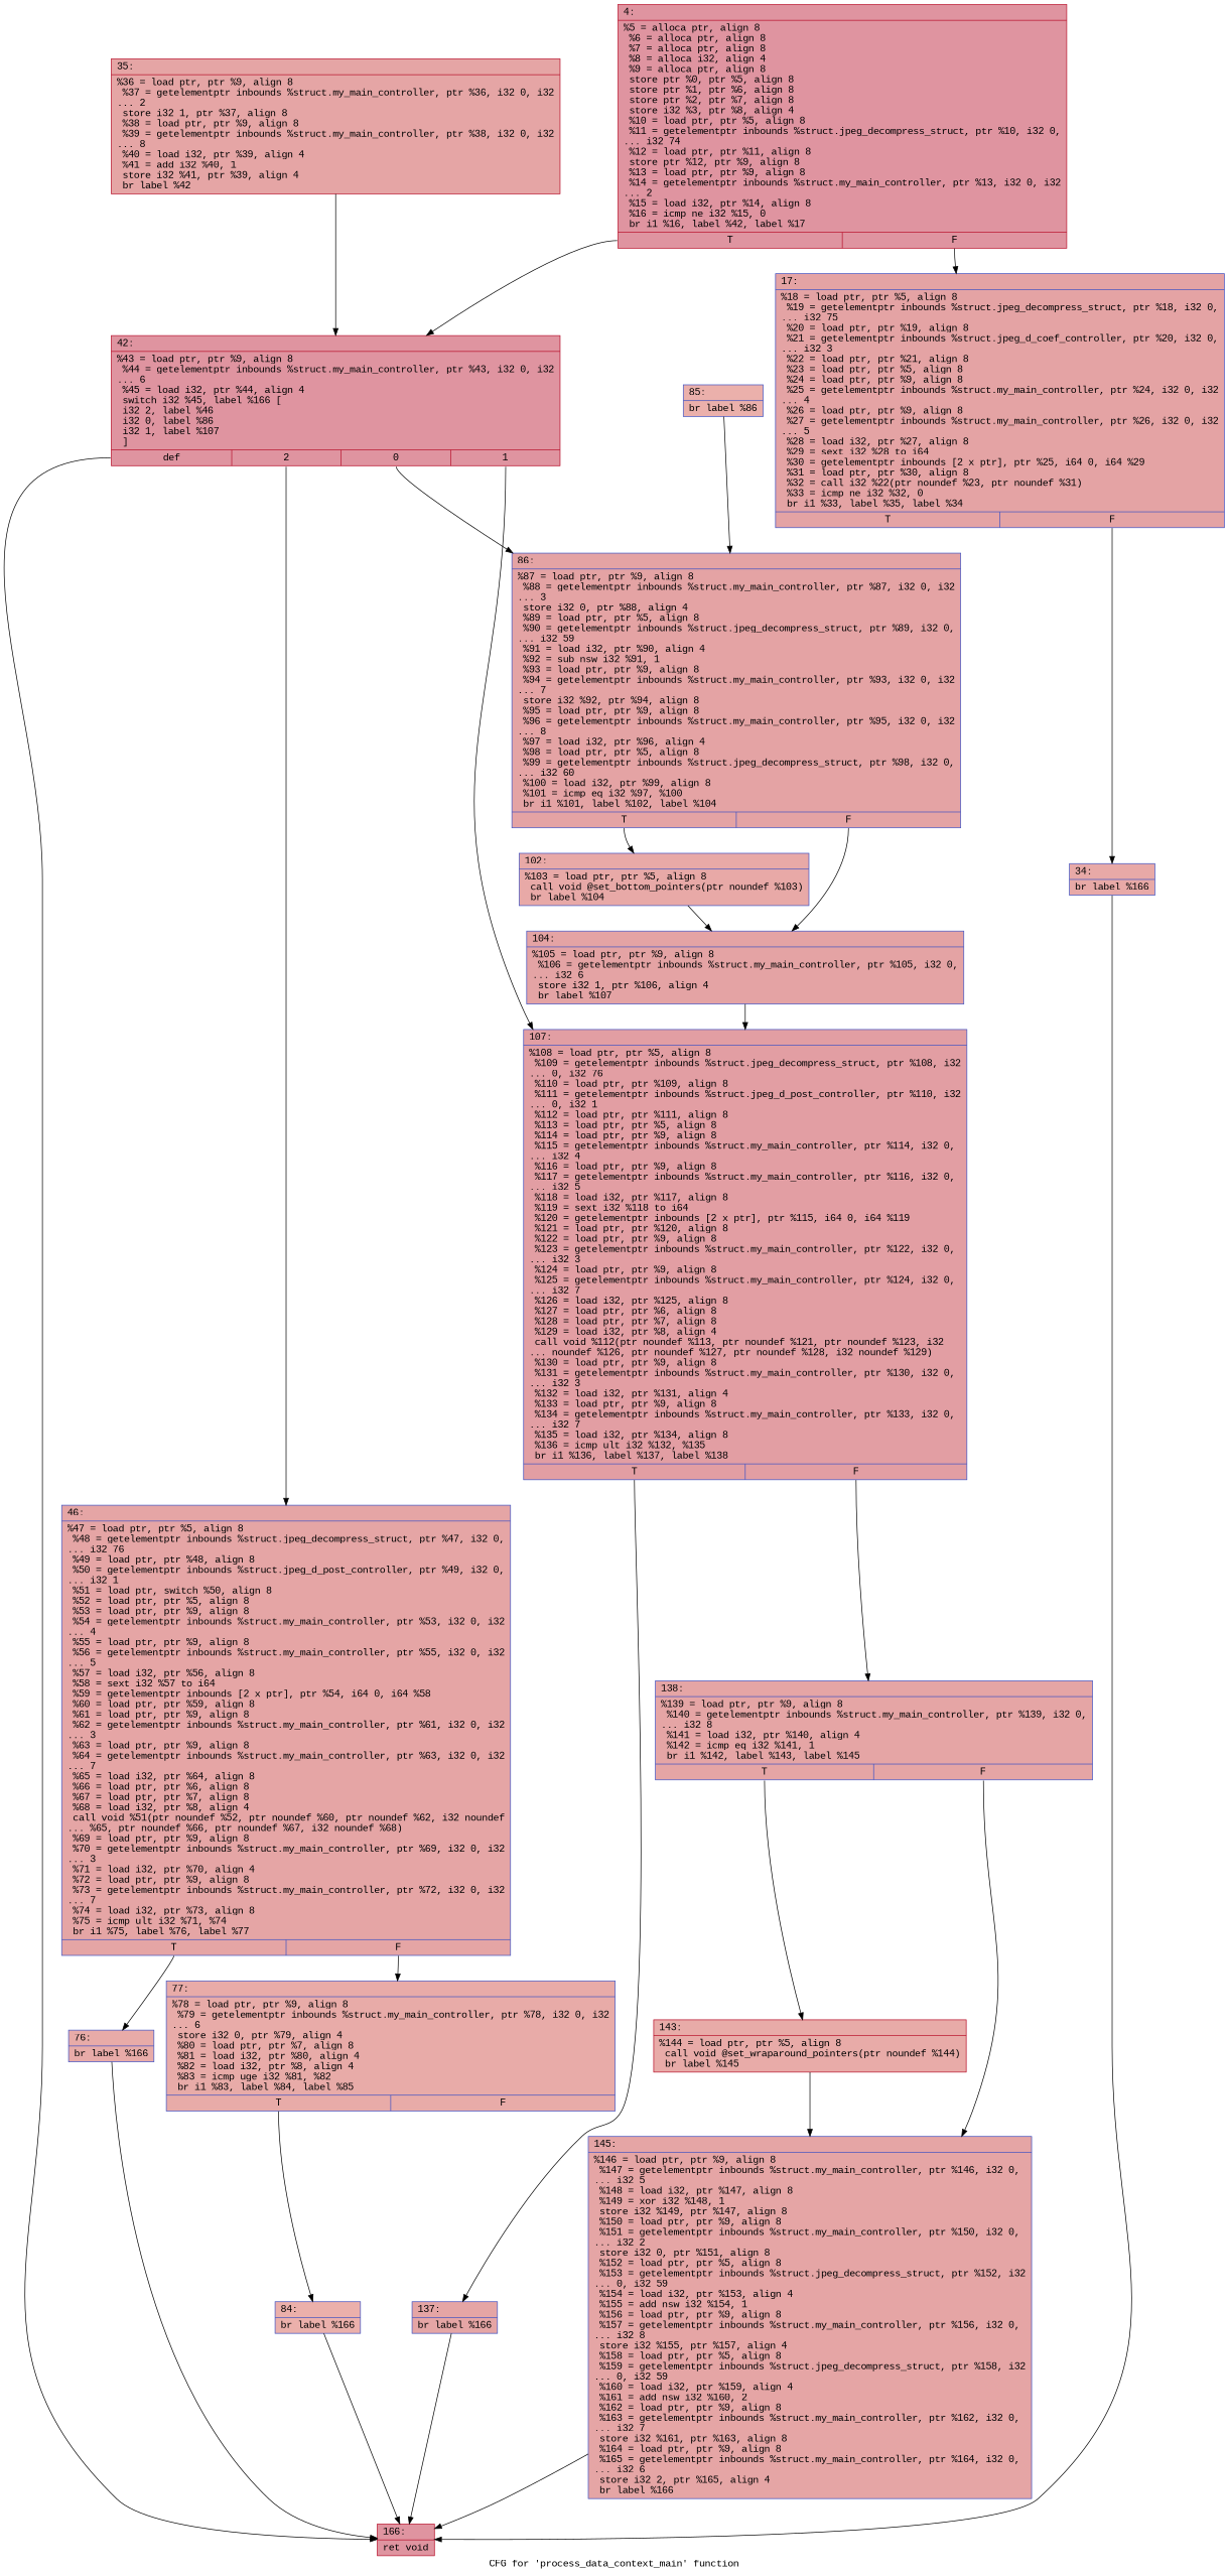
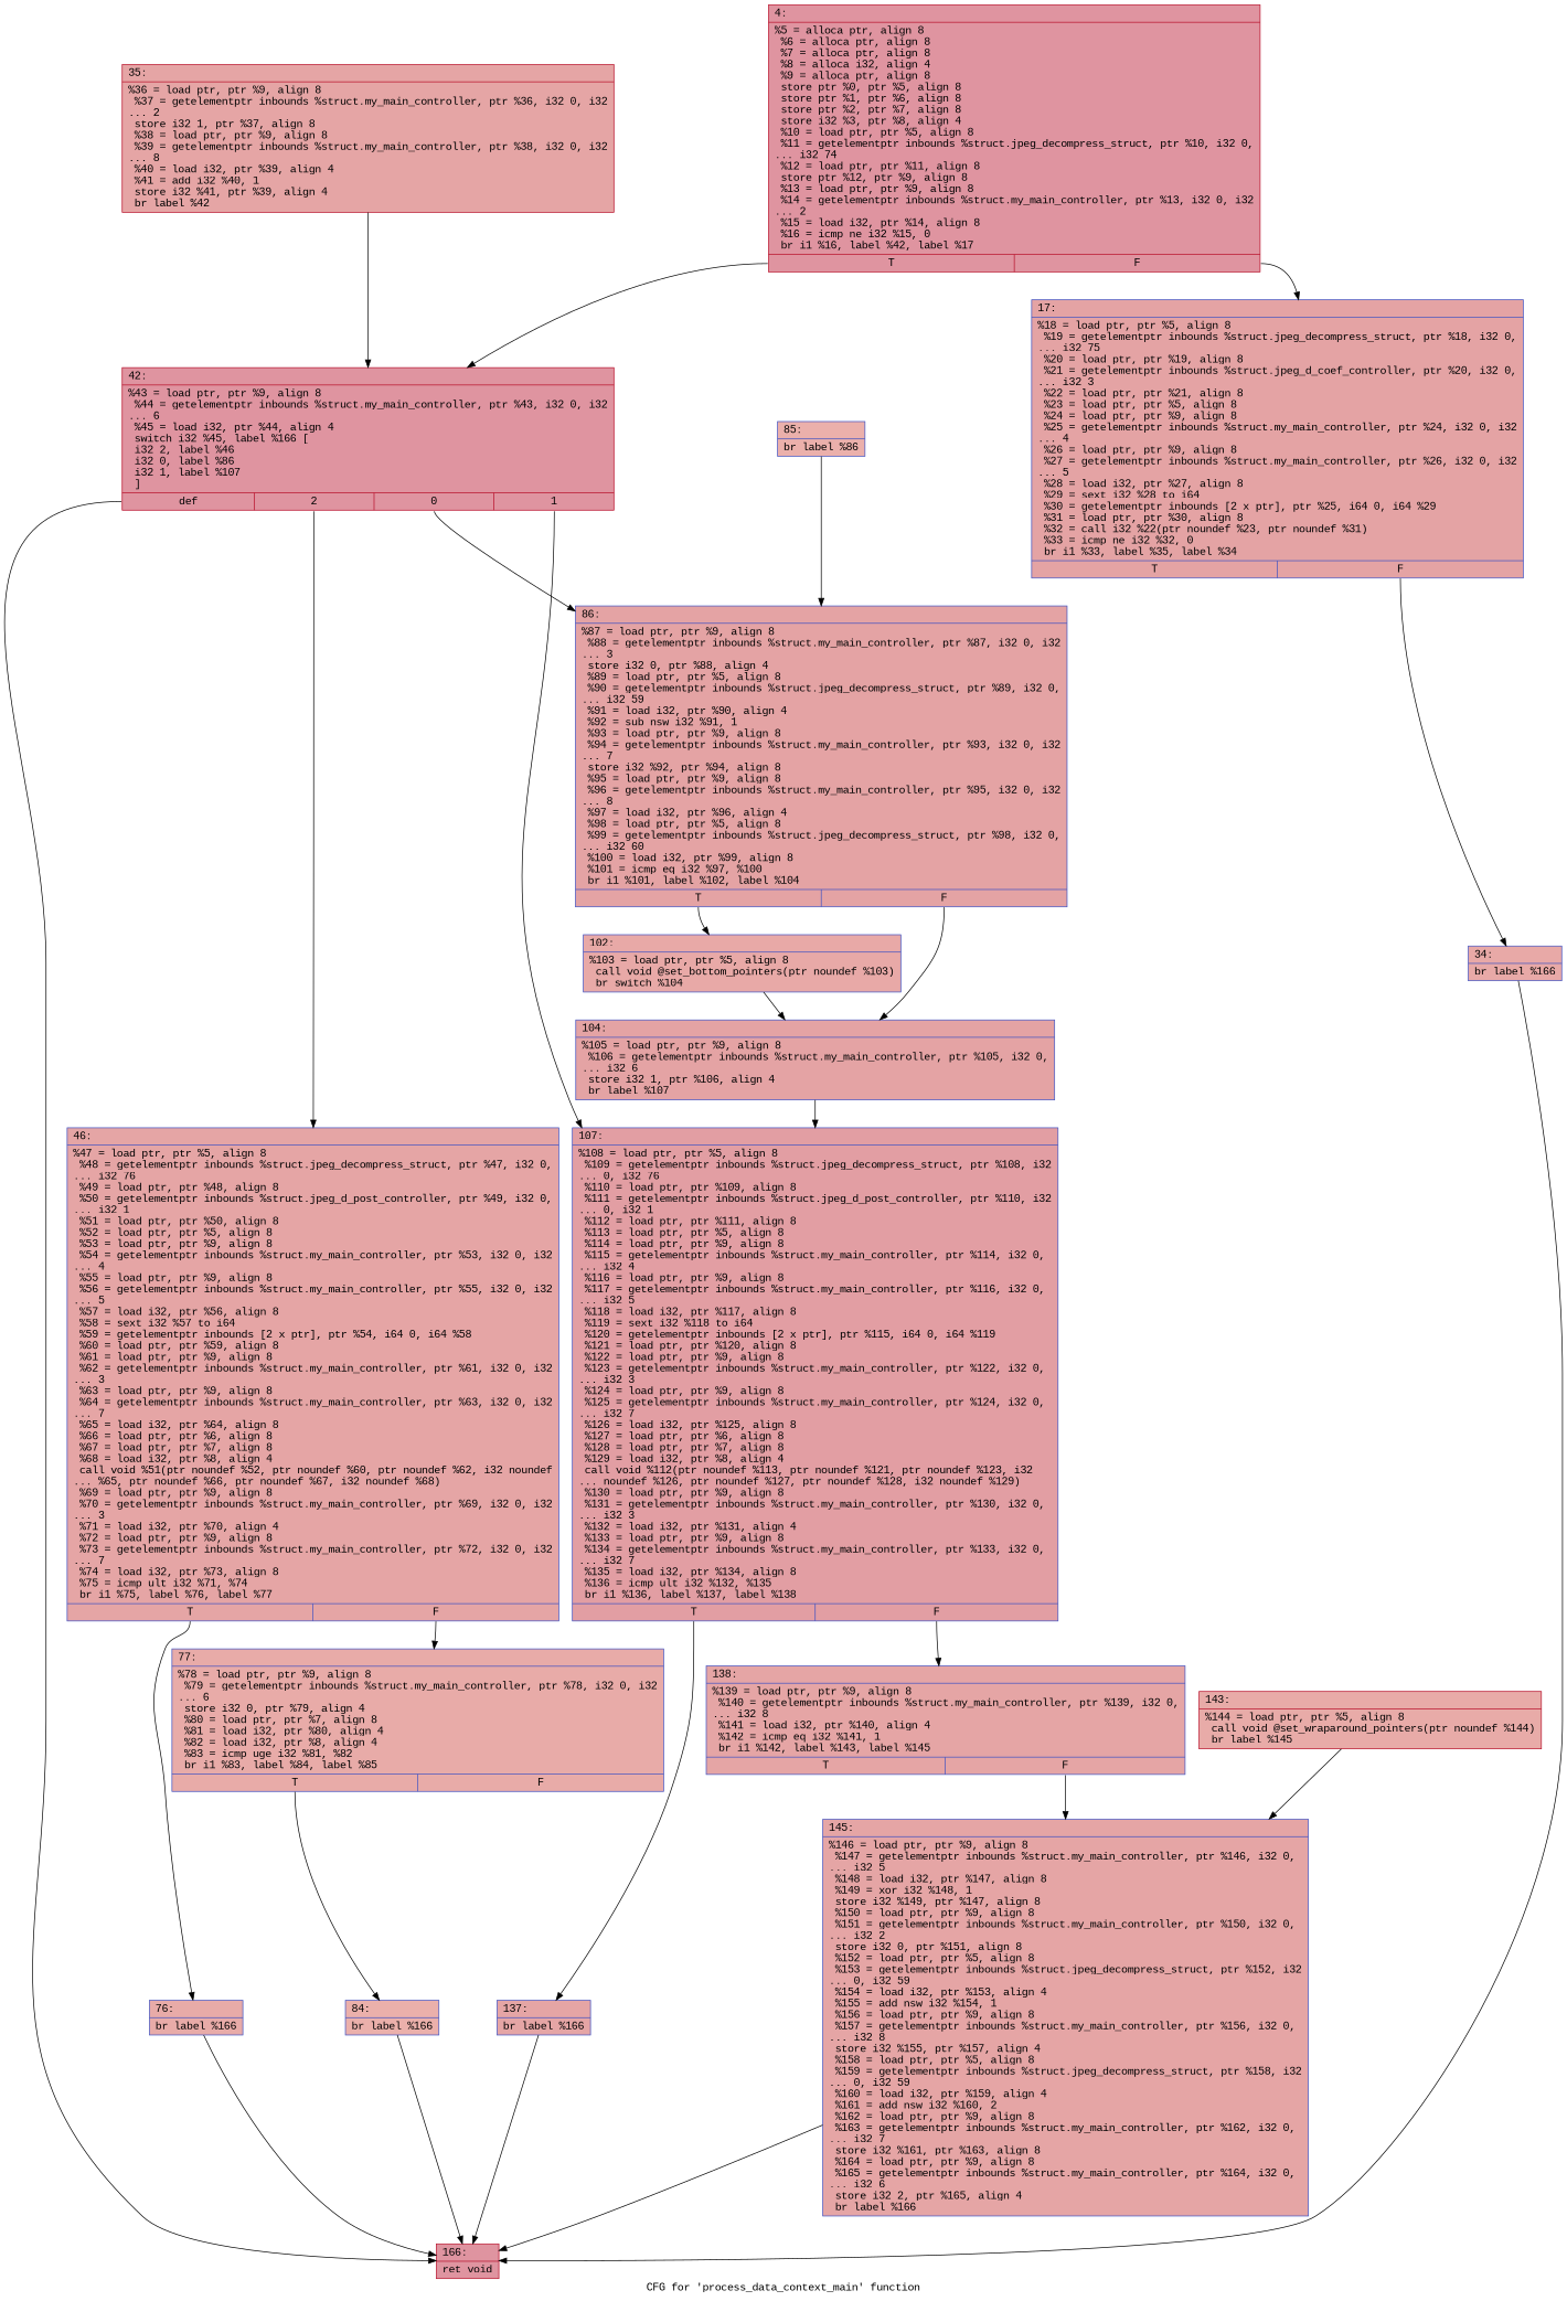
  digraph {
    fontname="Liberation Mono"
    label="CFG for 'process_data_context_main' function"
    node [color="#3d50c3ff" fillcolor="#c5333470" fontname="Liberation Mono" shape=record style=filled]
    edge [fontname="Liberation Mono"]
    n1 [color="#b70d28ff" fillcolor="#b70d2870" label="{4:\l|  %5 = alloca ptr, align 8\l  %6 = alloca ptr, align 8\l  %7 = alloca ptr, align 8\l  %8 = alloca i32, align 4\l  %9 = alloca ptr, align 8\l  store ptr %0, ptr %5, align 8\l  store ptr %1, ptr %6, align 8\l  store ptr %2, ptr %7, align 8\l  store i32 %3, ptr %8, align 4\l  %10 = load ptr, ptr %5, align 8\l  %11 = getelementptr inbounds %struct.jpeg_decompress_struct, ptr %10, i32 0,\l... i32 74\l  %12 = load ptr, ptr %11, align 8\l  store ptr %12, ptr %9, align 8\l  %13 = load ptr, ptr %9, align 8\l  %14 = getelementptr inbounds %struct.my_main_controller, ptr %13, i32 0, i32\l... 2\l  %15 = load i32, ptr %14, align 8\l  %16 = icmp ne i32 %15, 0\l  br i1 %16, label %42, label %17\l|{<s0>T|<s1>F}}"]
    n2 [color="#b70d28ff" fillcolor="#b70d2870" label="{42:\l|  %43 = load ptr, ptr %9, align 8\l  %44 = getelementptr inbounds %struct.my_main_controller, ptr %43, i32 0, i32\l... 6\l  %45 = load i32, ptr %44, align 4\l  switch i32 %45, label %166 [\l    i32 2, label %46\l    i32 0, label %86\l    i32 1, label %107\l  ]\l|{<s0>def|<s1>2|<s2>0|<s3>1}}"]
    n3 [fillcolor="#c32e3170" label="{17:\l|  %18 = load ptr, ptr %5, align 8\l  %19 = getelementptr inbounds %struct.jpeg_decompress_struct, ptr %18, i32 0,\l... i32 75\l  %20 = load ptr, ptr %19, align 8\l  %21 = getelementptr inbounds %struct.jpeg_d_coef_controller, ptr %20, i32 0,\l... i32 3\l  %22 = load ptr, ptr %21, align 8\l  %23 = load ptr, ptr %5, align 8\l  %24 = load ptr, ptr %9, align 8\l  %25 = getelementptr inbounds %struct.my_main_controller, ptr %24, i32 0, i32\l... 4\l  %26 = load ptr, ptr %9, align 8\l  %27 = getelementptr inbounds %struct.my_main_controller, ptr %26, i32 0, i32\l... 5\l  %28 = load i32, ptr %27, align 8\l  %29 = sext i32 %28 to i64\l  %30 = getelementptr inbounds [2 x ptr], ptr %25, i64 0, i64 %29\l  %31 = load ptr, ptr %30, align 8\l  %32 = call i32 %22(ptr noundef %23, ptr noundef %31)\l  %33 = icmp ne i32 %32, 0\l  br i1 %33, label %35, label %34\l|{<s0>T|<s1>F}}"]
    n4 [color="#b70d28ff" fillcolor="#b70d2870" label="{166:\l|  ret void\l}"]
-   n5 [label="{46:\l|  %47 = load ptr, ptr %5, align 8\l  %48 = getelementptr inbounds %struct.jpeg_decompress_struct, ptr %47, i32 0,\l... i32 76\l  %49 = load ptr, ptr %48, align 8\l  %50 = getelementptr inbounds %struct.jpeg_d_post_controller, ptr %49, i32 0,\l... i32 1\l  %51 = load ptr, switch %50, align 8\l  %52 = load ptr, ptr %5, align 8\l  %53 = load ptr, ptr %9, align 8\l  %54 = getelementptr inbounds %struct.my_main_controller, ptr %53, i32 0, i32\l... 4\l  %55 = load ptr, ptr %9, align 8\l  %56 = getelementptr inbounds %struct.my_main_controller, ptr %55, i32 0, i32\l... 5\l  %57 = load i32, ptr %56, align 8\l  %58 = sext i32 %57 to i64\l  %59 = getelementptr inbounds [2 x ptr], ptr %54, i64 0, i64 %58\l  %60 = load ptr, ptr %59, align 8\l  %61 = load ptr, ptr %9, align 8\l  %62 = getelementptr inbounds %struct.my_main_controller, ptr %61, i32 0, i32\l... 3\l  %63 = load ptr, ptr %9, align 8\l  %64 = getelementptr inbounds %struct.my_main_controller, ptr %63, i32 0, i32\l... 7\l  %65 = load i32, ptr %64, align 8\l  %66 = load ptr, ptr %6, align 8\l  %67 = load ptr, ptr %7, align 8\l  %68 = load i32, ptr %8, align 4\l  call void %51(ptr noundef %52, ptr noundef %60, ptr noundef %62, i32 noundef\l... %65, ptr noundef %66, ptr noundef %67, i32 noundef %68)\l  %69 = load ptr, ptr %9, align 8\l  %70 = getelementptr inbounds %struct.my_main_controller, ptr %69, i32 0, i32\l... 3\l  %71 = load i32, ptr %70, align 4\l  %72 = load ptr, ptr %9, align 8\l  %73 = getelementptr inbounds %struct.my_main_controller, ptr %72, i32 0, i32\l... 7\l  %74 = load i32, ptr %73, align 8\l  %75 = icmp ult i32 %71, %74\l  br i1 %75, label %76, label %77\l|{<s0>T|<s1>F}}"]
+   n5 [label="{46:\l|  %47 = load ptr, ptr %5, align 8\l  %48 = getelementptr inbounds %struct.jpeg_decompress_struct, ptr %47, i32 0,\l... i32 76\l  %49 = load ptr, ptr %48, align 8\l  %50 = getelementptr inbounds %struct.jpeg_d_post_controller, ptr %49, i32 0,\l... i32 1\l  %51 = load ptr, ptr %50, align 8\l  %52 = load ptr, ptr %5, align 8\l  %53 = load ptr, ptr %9, align 8\l  %54 = getelementptr inbounds %struct.my_main_controller, ptr %53, i32 0, i32\l... 4\l  %55 = load ptr, ptr %9, align 8\l  %56 = getelementptr inbounds %struct.my_main_controller, ptr %55, i32 0, i32\l... 5\l  %57 = load i32, ptr %56, align 8\l  %58 = sext i32 %57 to i64\l  %59 = getelementptr inbounds [2 x ptr], ptr %54, i64 0, i64 %58\l  %60 = load ptr, ptr %59, align 8\l  %61 = load ptr, ptr %9, align 8\l  %62 = getelementptr inbounds %struct.my_main_controller, ptr %61, i32 0, i32\l... 3\l  %63 = load ptr, ptr %9, align 8\l  %64 = getelementptr inbounds %struct.my_main_controller, ptr %63, i32 0, i32\l... 7\l  %65 = load i32, ptr %64, align 8\l  %66 = load ptr, ptr %6, align 8\l  %67 = load ptr, ptr %7, align 8\l  %68 = load i32, ptr %8, align 4\l  call void %51(ptr noundef %52, ptr noundef %60, ptr noundef %62, i32 noundef\l... %65, ptr noundef %66, ptr noundef %67, i32 noundef %68)\l  %69 = load ptr, ptr %9, align 8\l  %70 = getelementptr inbounds %struct.my_main_controller, ptr %69, i32 0, i32\l... 3\l  %71 = load i32, ptr %70, align 4\l  %72 = load ptr, ptr %9, align 8\l  %73 = getelementptr inbounds %struct.my_main_controller, ptr %72, i32 0, i32\l... 7\l  %74 = load i32, ptr %73, align 8\l  %75 = icmp ult i32 %71, %74\l  br i1 %75, label %76, label %77\l|{<s0>T|<s1>F}}"]
    n6 [fillcolor="#c32e3170" label="{86:\l|  %87 = load ptr, ptr %9, align 8\l  %88 = getelementptr inbounds %struct.my_main_controller, ptr %87, i32 0, i32\l... 3\l  store i32 0, ptr %88, align 4\l  %89 = load ptr, ptr %5, align 8\l  %90 = getelementptr inbounds %struct.jpeg_decompress_struct, ptr %89, i32 0,\l... i32 59\l  %91 = load i32, ptr %90, align 4\l  %92 = sub nsw i32 %91, 1\l  %93 = load ptr, ptr %9, align 8\l  %94 = getelementptr inbounds %struct.my_main_controller, ptr %93, i32 0, i32\l... 7\l  store i32 %92, ptr %94, align 8\l  %95 = load ptr, ptr %9, align 8\l  %96 = getelementptr inbounds %struct.my_main_controller, ptr %95, i32 0, i32\l... 8\l  %97 = load i32, ptr %96, align 4\l  %98 = load ptr, ptr %5, align 8\l  %99 = getelementptr inbounds %struct.jpeg_decompress_struct, ptr %98, i32 0,\l... i32 60\l  %100 = load i32, ptr %99, align 8\l  %101 = icmp eq i32 %97, %100\l  br i1 %101, label %102, label %104\l|{<s0>T|<s1>F}}"]
    n7 [fillcolor="#be242e70" label="{107:\l|  %108 = load ptr, ptr %5, align 8\l  %109 = getelementptr inbounds %struct.jpeg_decompress_struct, ptr %108, i32\l... 0, i32 76\l  %110 = load ptr, ptr %109, align 8\l  %111 = getelementptr inbounds %struct.jpeg_d_post_controller, ptr %110, i32\l... 0, i32 1\l  %112 = load ptr, ptr %111, align 8\l  %113 = load ptr, ptr %5, align 8\l  %114 = load ptr, ptr %9, align 8\l  %115 = getelementptr inbounds %struct.my_main_controller, ptr %114, i32 0,\l... i32 4\l  %116 = load ptr, ptr %9, align 8\l  %117 = getelementptr inbounds %struct.my_main_controller, ptr %116, i32 0,\l... i32 5\l  %118 = load i32, ptr %117, align 8\l  %119 = sext i32 %118 to i64\l  %120 = getelementptr inbounds [2 x ptr], ptr %115, i64 0, i64 %119\l  %121 = load ptr, ptr %120, align 8\l  %122 = load ptr, ptr %9, align 8\l  %123 = getelementptr inbounds %struct.my_main_controller, ptr %122, i32 0,\l... i32 3\l  %124 = load ptr, ptr %9, align 8\l  %125 = getelementptr inbounds %struct.my_main_controller, ptr %124, i32 0,\l... i32 7\l  %126 = load i32, ptr %125, align 8\l  %127 = load ptr, ptr %6, align 8\l  %128 = load ptr, ptr %7, align 8\l  %129 = load i32, ptr %8, align 4\l  call void %112(ptr noundef %113, ptr noundef %121, ptr noundef %123, i32\l... noundef %126, ptr noundef %127, ptr noundef %128, i32 noundef %129)\l  %130 = load ptr, ptr %9, align 8\l  %131 = getelementptr inbounds %struct.my_main_controller, ptr %130, i32 0,\l... i32 3\l  %132 = load i32, ptr %131, align 4\l  %133 = load ptr, ptr %9, align 8\l  %134 = getelementptr inbounds %struct.my_main_controller, ptr %133, i32 0,\l... i32 7\l  %135 = load i32, ptr %134, align 8\l  %136 = icmp ult i32 %132, %135\l  br i1 %136, label %137, label %138\l|{<s0>T|<s1>F}}"]
    n8 [fillcolor="#ca3b3770" label="{34:\l|  br label %166\l}"]
    n9 [fillcolor="#cc403a70" label="{76:\l|  br label %166\l}"]
    n10 [fillcolor="#cc403a70" label="{77:\l|  %78 = load ptr, ptr %9, align 8\l  %79 = getelementptr inbounds %struct.my_main_controller, ptr %78, i32 0, i32\l... 6\l  store i32 0, ptr %79, align 4\l  %80 = load ptr, ptr %7, align 8\l  %81 = load i32, ptr %80, align 4\l  %82 = load i32, ptr %8, align 4\l  %83 = icmp uge i32 %81, %82\l  br i1 %83, label %84, label %85\l|{<s0>T|<s1>F}}"]
-   n11 [fillcolor="#ca3b3770" label="{102:\l|  %103 = load ptr, ptr %5, align 8\l  call void @set_bottom_pointers(ptr noundef %103)\l  br label %104\l}"]
+   n11 [fillcolor="#ca3b3770" label="{102:\l|  %103 = load ptr, ptr %5, align 8\l  call void @set_bottom_pointers(ptr noundef %103)\l  br switch %104\l}"]
    n12 [fillcolor="#c32e3170" label="{104:\l|  %105 = load ptr, ptr %9, align 8\l  %106 = getelementptr inbounds %struct.my_main_controller, ptr %105, i32 0,\l... i32 6\l  store i32 1, ptr %106, align 4\l  br label %107\l}"]
    n13 [label="{137:\l|  br label %166\l}"]
    n14 [label="{138:\l|  %139 = load ptr, ptr %9, align 8\l  %140 = getelementptr inbounds %struct.my_main_controller, ptr %139, i32 0,\l... i32 8\l  %141 = load i32, ptr %140, align 4\l  %142 = icmp eq i32 %141, 1\l  br i1 %142, label %143, label %145\l|{<s0>T|<s1>F}}"]
    n15 [color="#b70d28ff" label="{35:\l|  %36 = load ptr, ptr %9, align 8\l  %37 = getelementptr inbounds %struct.my_main_controller, ptr %36, i32 0, i32\l... 2\l  store i32 1, ptr %37, align 8\l  %38 = load ptr, ptr %9, align 8\l  %39 = getelementptr inbounds %struct.my_main_controller, ptr %38, i32 0, i32\l... 8\l  %40 = load i32, ptr %39, align 4\l  %41 = add i32 %40, 1\l  store i32 %41, ptr %39, align 4\l  br label %42\l}"]
    n16 [fillcolor="#d24b4070" label="{84:\l|  br label %166\l}"]
    n17 [color="#b70d28ff" fillcolor="#cc403a70" label="{143:\l|  %144 = load ptr, ptr %5, align 8\l  call void @set_wraparound_pointers(ptr noundef %144)\l  br label %145\l}"]
    n18 [label="{145:\l|  %146 = load ptr, ptr %9, align 8\l  %147 = getelementptr inbounds %struct.my_main_controller, ptr %146, i32 0,\l... i32 5\l  %148 = load i32, ptr %147, align 8\l  %149 = xor i32 %148, 1\l  store i32 %149, ptr %147, align 8\l  %150 = load ptr, ptr %9, align 8\l  %151 = getelementptr inbounds %struct.my_main_controller, ptr %150, i32 0,\l... i32 2\l  store i32 0, ptr %151, align 8\l  %152 = load ptr, ptr %5, align 8\l  %153 = getelementptr inbounds %struct.jpeg_decompress_struct, ptr %152, i32\l... 0, i32 59\l  %154 = load i32, ptr %153, align 4\l  %155 = add nsw i32 %154, 1\l  %156 = load ptr, ptr %9, align 8\l  %157 = getelementptr inbounds %struct.my_main_controller, ptr %156, i32 0,\l... i32 8\l  store i32 %155, ptr %157, align 4\l  %158 = load ptr, ptr %5, align 8\l  %159 = getelementptr inbounds %struct.jpeg_decompress_struct, ptr %158, i32\l... 0, i32 59\l  %160 = load i32, ptr %159, align 4\l  %161 = add nsw i32 %160, 2\l  %162 = load ptr, ptr %9, align 8\l  %163 = getelementptr inbounds %struct.my_main_controller, ptr %162, i32 0,\l... i32 7\l  store i32 %161, ptr %163, align 8\l  %164 = load ptr, ptr %9, align 8\l  %165 = getelementptr inbounds %struct.my_main_controller, ptr %164, i32 0,\l... i32 6\l  store i32 2, ptr %165, align 4\l  br label %166\l}"]
    n19 [fillcolor="#d24b4070" label="{85:\l|  br label %86\l}"]
    n1 -> n2 [tailport=s0]
    n1 -> n3 [tailport=s1]
    n2 -> n4 [tailport=s0]
    n2 -> n5 [tailport=s1]
    n2 -> n6 [tailport=s2]
    n2 -> n7 [tailport=s3]
    n3 -> n8 [tailport=s1]
    n5 -> n9 [tailport=s0]
    n5 -> n10 [tailport=s1]
    n6 -> n11 [tailport=s0]
    n6 -> n12 [tailport=s1]
    n7 -> n13 [tailport=s0]
    n7 -> n14 [tailport=s1]
    n8 -> n4
    n9 -> n4
    n10 -> n16 [tailport=s0]
    n11 -> n12
    n12 -> n7
    n13 -> n4
-   n14 -> n17 [tailport=s0]
    n14 -> n18 [tailport=s1]
    n15 -> n2
    n16 -> n4
    n17 -> n18
    n18 -> n4
    n19 -> n6
  }
